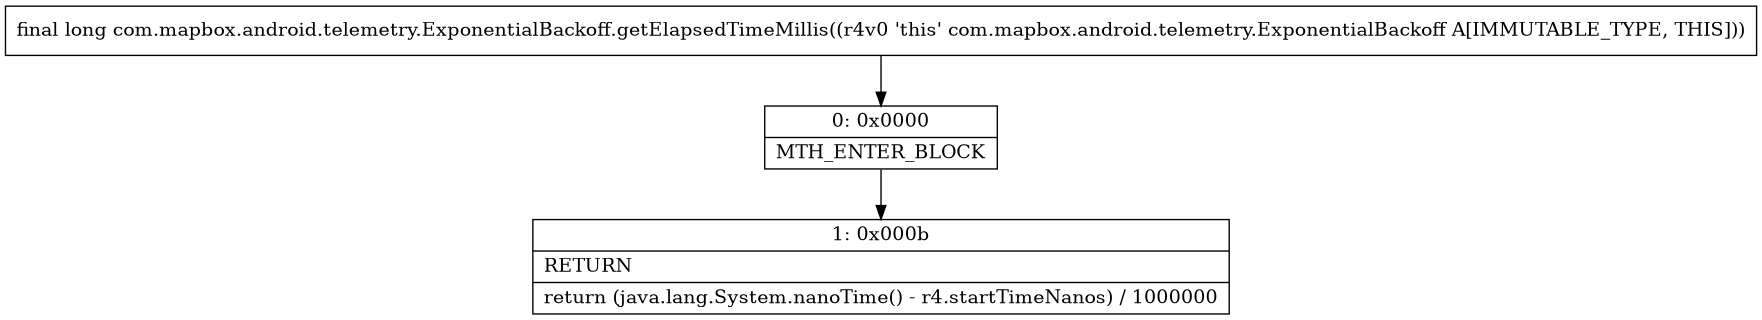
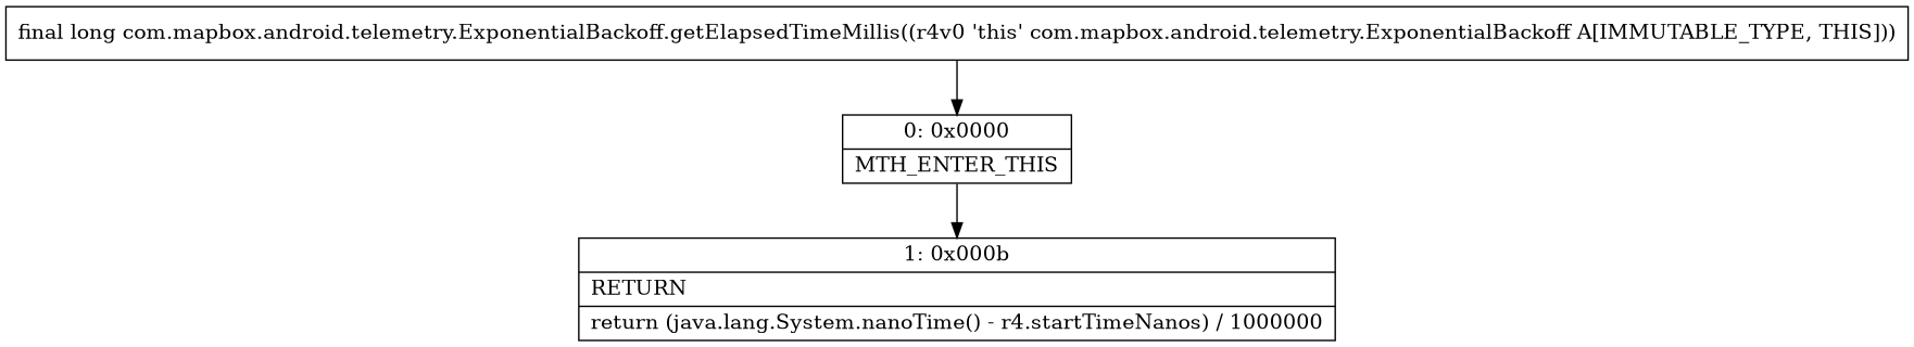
  digraph {
    node [shape=record]
-   n1 [label="{0\:\ 0x0000|MTH_ENTER_BLOCK\l}"]
+   n1 [label="{0\:\ 0x0000|MTH_ENTER_THIS\l}"]
    n2 [label="{1\:\ 0x000b|RETURN\l|return (java.lang.System.nanoTime() \- r4.startTimeNanos) \/ 1000000\l}"]
    n3 [label="{final long com.mapbox.android.telemetry.ExponentialBackoff.getElapsedTimeMillis((r4v0 'this' com.mapbox.android.telemetry.ExponentialBackoff A[IMMUTABLE_TYPE, THIS])) }"]
    n1 -> n2
    n3 -> n1
  }
